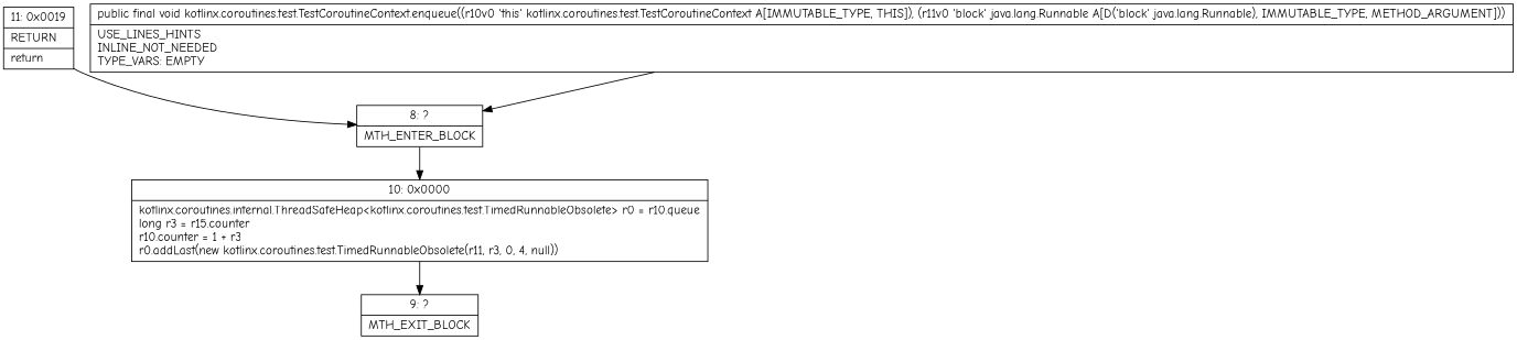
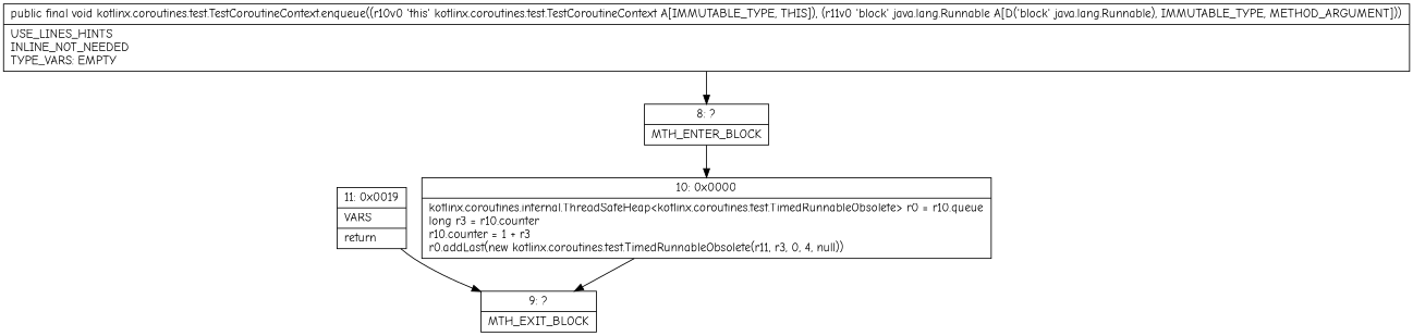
  digraph {
    fontname="Comic Neue"
    node [fontname="Comic Neue" shape=record]
    edge [fontname="Comic Neue"]
    n1 [label="{8\:\ ?|MTH_ENTER_BLOCK\l}"]
-   n2 [label="{10\:\ 0x0000|kotlinx.coroutines.internal.ThreadSafeHeap\<kotlinx.coroutines.test.TimedRunnableObsolete\> r0 = r10.queue\llong r3 = r15.counter\lr10.counter = 1 + r3\lr0.addLast(new kotlinx.coroutines.test.TimedRunnableObsolete(r11, r3, 0, 4, null))\l}"]
+   n2 [label="{10\:\ 0x0000|kotlinx.coroutines.internal.ThreadSafeHeap\<kotlinx.coroutines.test.TimedRunnableObsolete\> r0 = r10.queue\llong r3 = r10.counter\lr10.counter = 1 + r3\lr0.addLast(new kotlinx.coroutines.test.TimedRunnableObsolete(r11, r3, 0, 4, null))\l}"]
    n3 [label="{9\:\ ?|MTH_EXIT_BLOCK\l}"]
-   n4 [label="{11\:\ 0x0019|RETURN\l|return\l}"]
+   n4 [label="{11\:\ 0x0019|VARS\l|return\l}"]
    n5 [label="{public final void kotlinx.coroutines.test.TestCoroutineContext.enqueue((r10v0 'this' kotlinx.coroutines.test.TestCoroutineContext A[IMMUTABLE_TYPE, THIS]), (r11v0 'block' java.lang.Runnable A[D('block' java.lang.Runnable), IMMUTABLE_TYPE, METHOD_ARGUMENT]))  | USE_LINES_HINTS\lINLINE_NOT_NEEDED\lTYPE_VARS: EMPTY\l}"]
    n1 -> n2
    n2 -> n3
-   n4 -> n1
+   n4 -> n3
    n5 -> n1
  }
